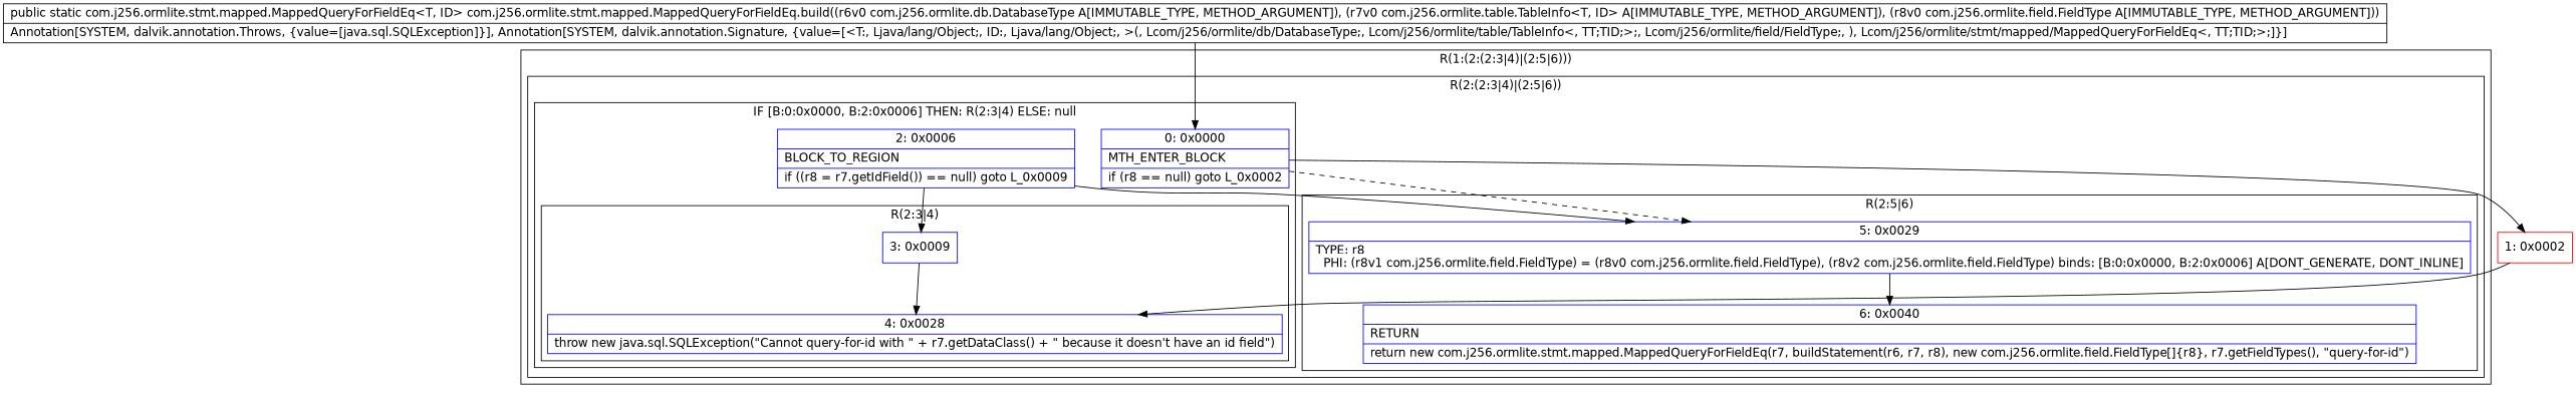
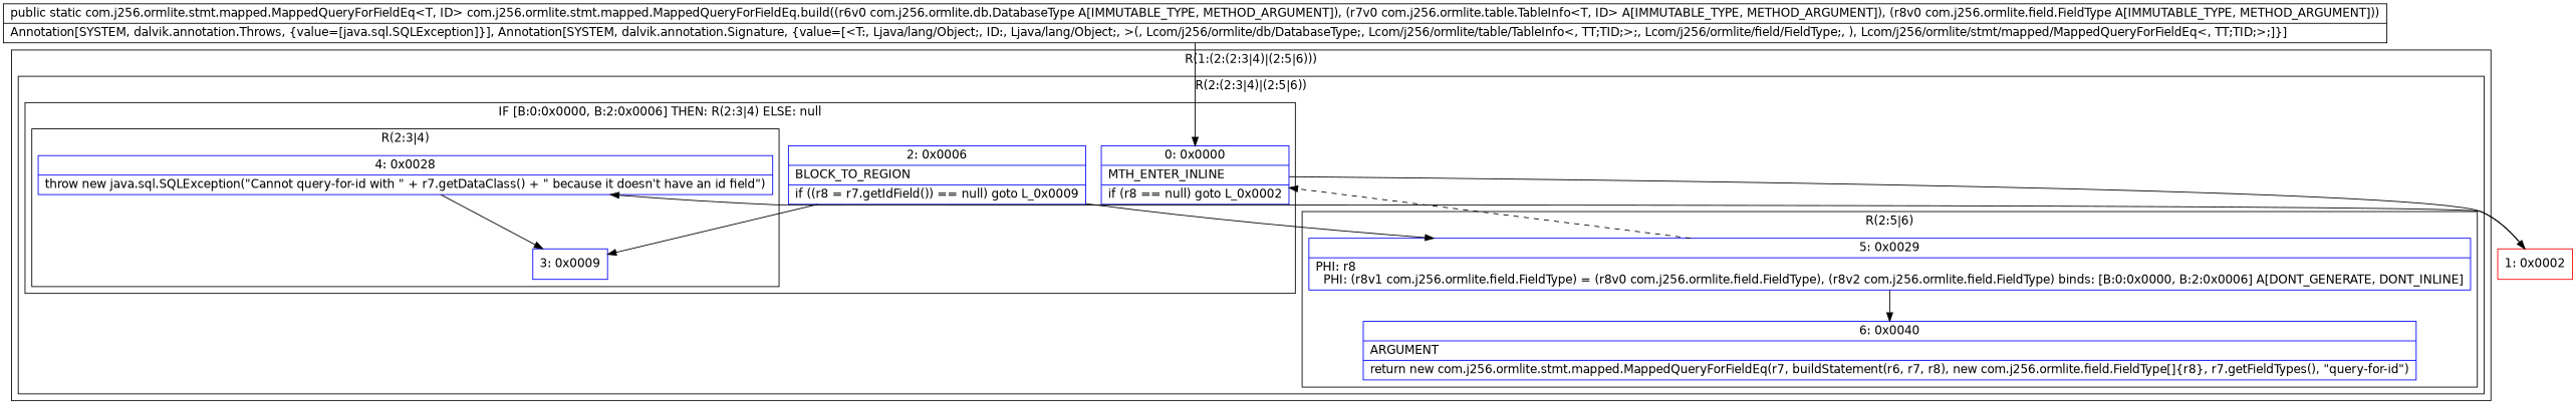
  digraph {
    fontname="DejaVu Sans"
    node [color=blue fontname="DejaVu Sans" shape=record]
    edge [fontname="DejaVu Sans"]
    n1 [label="{3\:\ 0x0009}"]
    n2 [label="{4\:\ 0x0028|throw new java.sql.SQLException(\"Cannot query\-for\-id with \" + r7.getDataClass() + \" because it doesn't have an id field\")\l}"]
-   n3 [label="{0\:\ 0x0000|MTH_ENTER_BLOCK\l|if (r8 == null) goto L_0x0002\l}"]
+   n3 [label="{0\:\ 0x0000|MTH_ENTER_INLINE\l|if (r8 == null) goto L_0x0002\l}"]
    n4 [label="{2\:\ 0x0006|BLOCK_TO_REGION\l|if ((r8 = r7.getIdField()) == null) goto L_0x0009\l}"]
-   n5 [label="{5\:\ 0x0029|TYPE: r8 \l  PHI: (r8v1 com.j256.ormlite.field.FieldType) = (r8v0 com.j256.ormlite.field.FieldType), (r8v2 com.j256.ormlite.field.FieldType) binds: [B:0:0x0000, B:2:0x0006] A[DONT_GENERATE, DONT_INLINE]\l}"]
-   n6 [label="{6\:\ 0x0040|RETURN\l|return new com.j256.ormlite.stmt.mapped.MappedQueryForFieldEq(r7, buildStatement(r6, r7, r8), new com.j256.ormlite.field.FieldType[]\{r8\}, r7.getFieldTypes(), \"query\-for\-id\")\l}"]
+   n5 [label="{5\:\ 0x0029|PHI: r8 \l  PHI: (r8v1 com.j256.ormlite.field.FieldType) = (r8v0 com.j256.ormlite.field.FieldType), (r8v2 com.j256.ormlite.field.FieldType) binds: [B:0:0x0000, B:2:0x0006] A[DONT_GENERATE, DONT_INLINE]\l}"]
+   n6 [label="{6\:\ 0x0040|ARGUMENT\l|return new com.j256.ormlite.stmt.mapped.MappedQueryForFieldEq(r7, buildStatement(r6, r7, r8), new com.j256.ormlite.field.FieldType[]\{r8\}, r7.getFieldTypes(), \"query\-for\-id\")\l}"]
    n7 [color=red label="{1\:\ 0x0002}"]
    n8 [label="{public static com.j256.ormlite.stmt.mapped.MappedQueryForFieldEq\<T, ID\> com.j256.ormlite.stmt.mapped.MappedQueryForFieldEq.build((r6v0 com.j256.ormlite.db.DatabaseType A[IMMUTABLE_TYPE, METHOD_ARGUMENT]), (r7v0 com.j256.ormlite.table.TableInfo\<T, ID\> A[IMMUTABLE_TYPE, METHOD_ARGUMENT]), (r8v0 com.j256.ormlite.field.FieldType A[IMMUTABLE_TYPE, METHOD_ARGUMENT]))  | Annotation[SYSTEM, dalvik.annotation.Throws, \{value=[java.sql.SQLException]\}], Annotation[SYSTEM, dalvik.annotation.Signature, \{value=[\<T:, Ljava\/lang\/Object;, ID:, Ljava\/lang\/Object;, \>(, Lcom\/j256\/ormlite\/db\/DatabaseType;, Lcom\/j256\/ormlite\/table\/TableInfo\<, TT;TID;\>;, Lcom\/j256\/ormlite\/field\/FieldType;, ), Lcom\/j256\/ormlite\/stmt\/mapped\/MappedQueryForFieldEq\<, TT;TID;\>;]\}]\l}" color=""]
    subgraph cluster_1 {
      label="R(1:(2:(2:3|4)|(2:5|6)))"
      subgraph cluster_2 {
        label="R(2:(2:3|4)|(2:5|6))"
        subgraph cluster_3 {
          label="IF [B:0:0x0000, B:2:0x0006] THEN: R(2:3|4) ELSE: null"
          n3
          n4
          subgraph cluster_4 {
            label="R(2:3|4)"
            n1
            n2
          }
        }
        subgraph cluster_5 {
          label="R(2:5|6)"
          n5
          n6
        }
      }
    }
-   n1 -> n2
-   n3 -> n5 [style=dashed]
+   n2 -> n1
+   n5 -> n3 [style=dashed]
    n3 -> n7
    n4 -> n1
    n4 -> n5 [style=solid]
    n5 -> n6
    n7 -> n2
    n8 -> n3
  }
